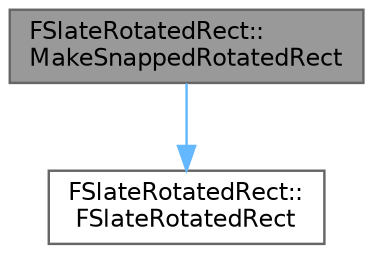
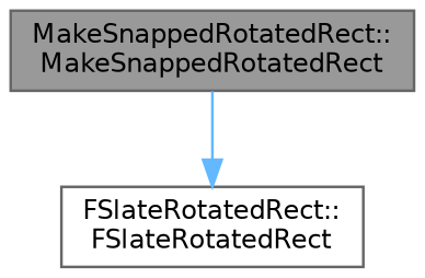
  digraph {
    rankdir=TB
    node [fontname=Helvetica fontsize=10 shape=box style=filled]
-   n1 [color=gray40 fillcolor=grey60 fontcolor=black height=0.2 label="FSlateRotatedRect::\lMakeSnappedRotatedRect" width=0.4]
+   n1 [color=gray40 fillcolor=grey60 fontcolor=black height=0.2 label="MakeSnappedRotatedRect::\lMakeSnappedRotatedRect" width=0.4]
    n2 [color=grey40 fillcolor=white height=0.2 label="FSlateRotatedRect::\lFSlateRotatedRect" width=0.4]
    n1 -> n2 [color=steelblue1 fontname=Helvetica fontsize=10 labelfontname=Helvetica labelfontsize=10 style=solid]
  }
